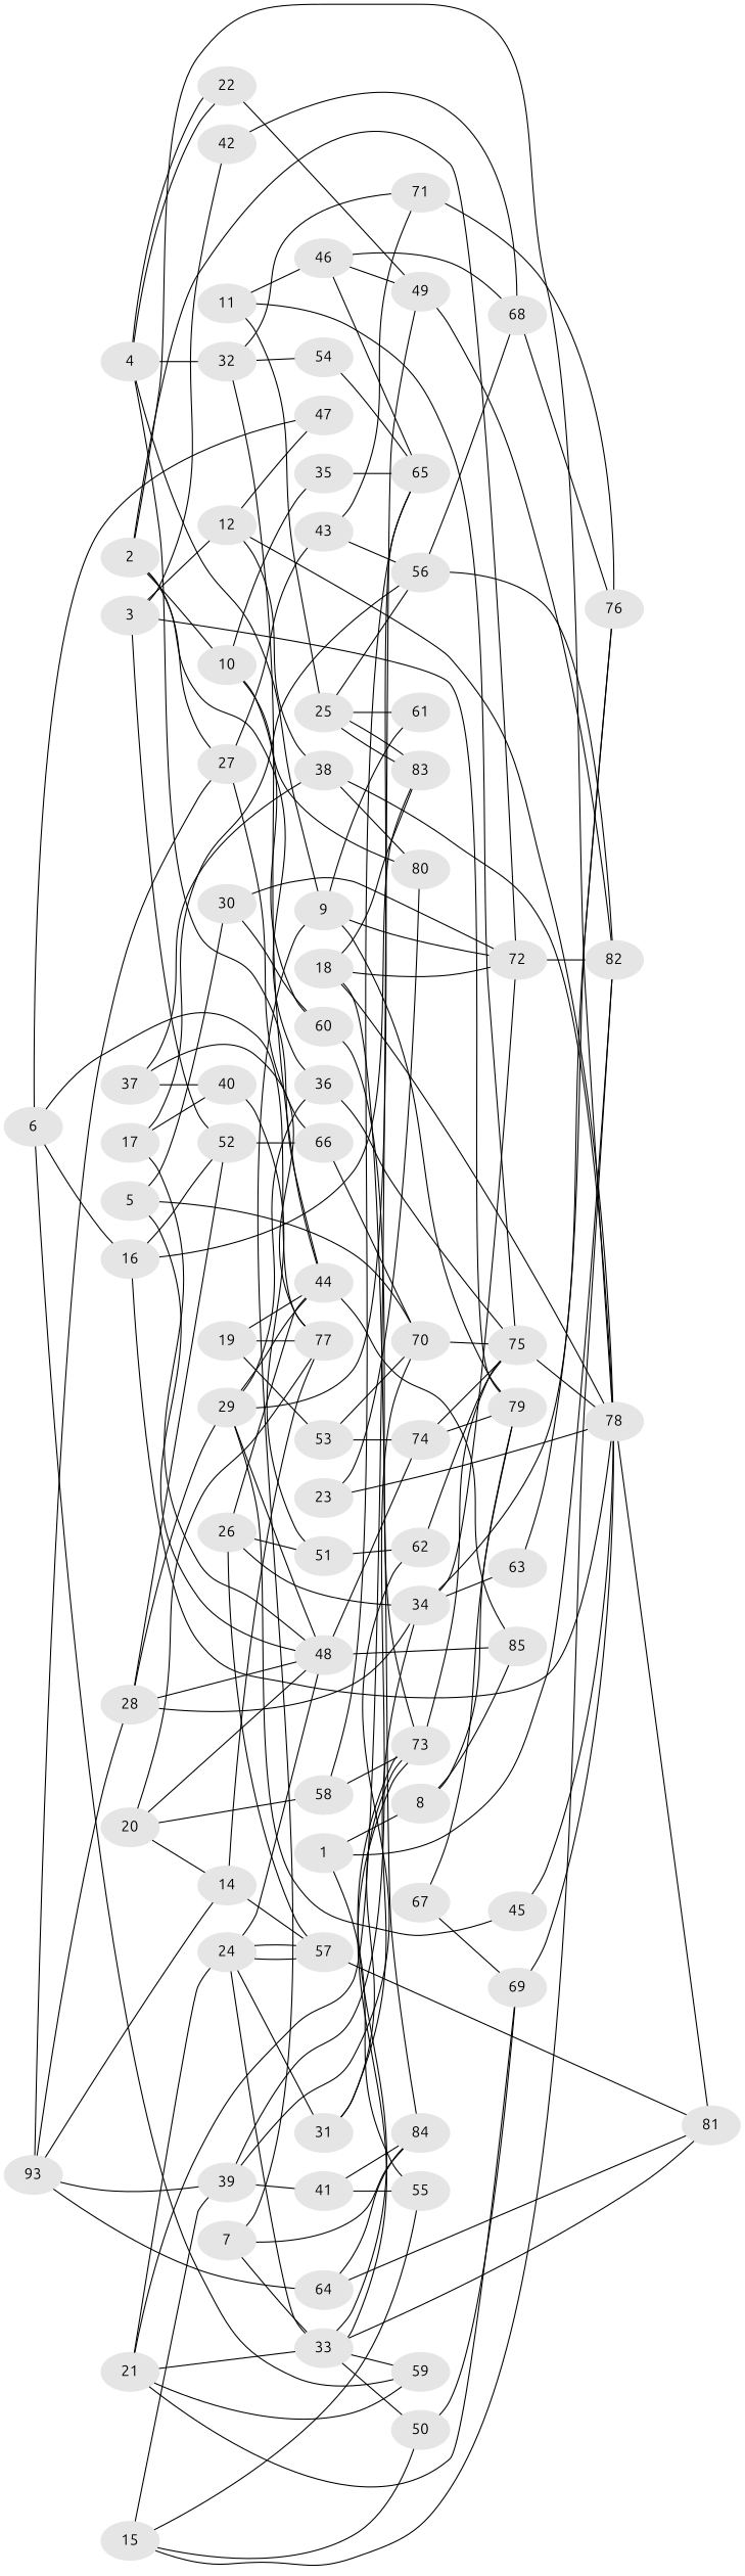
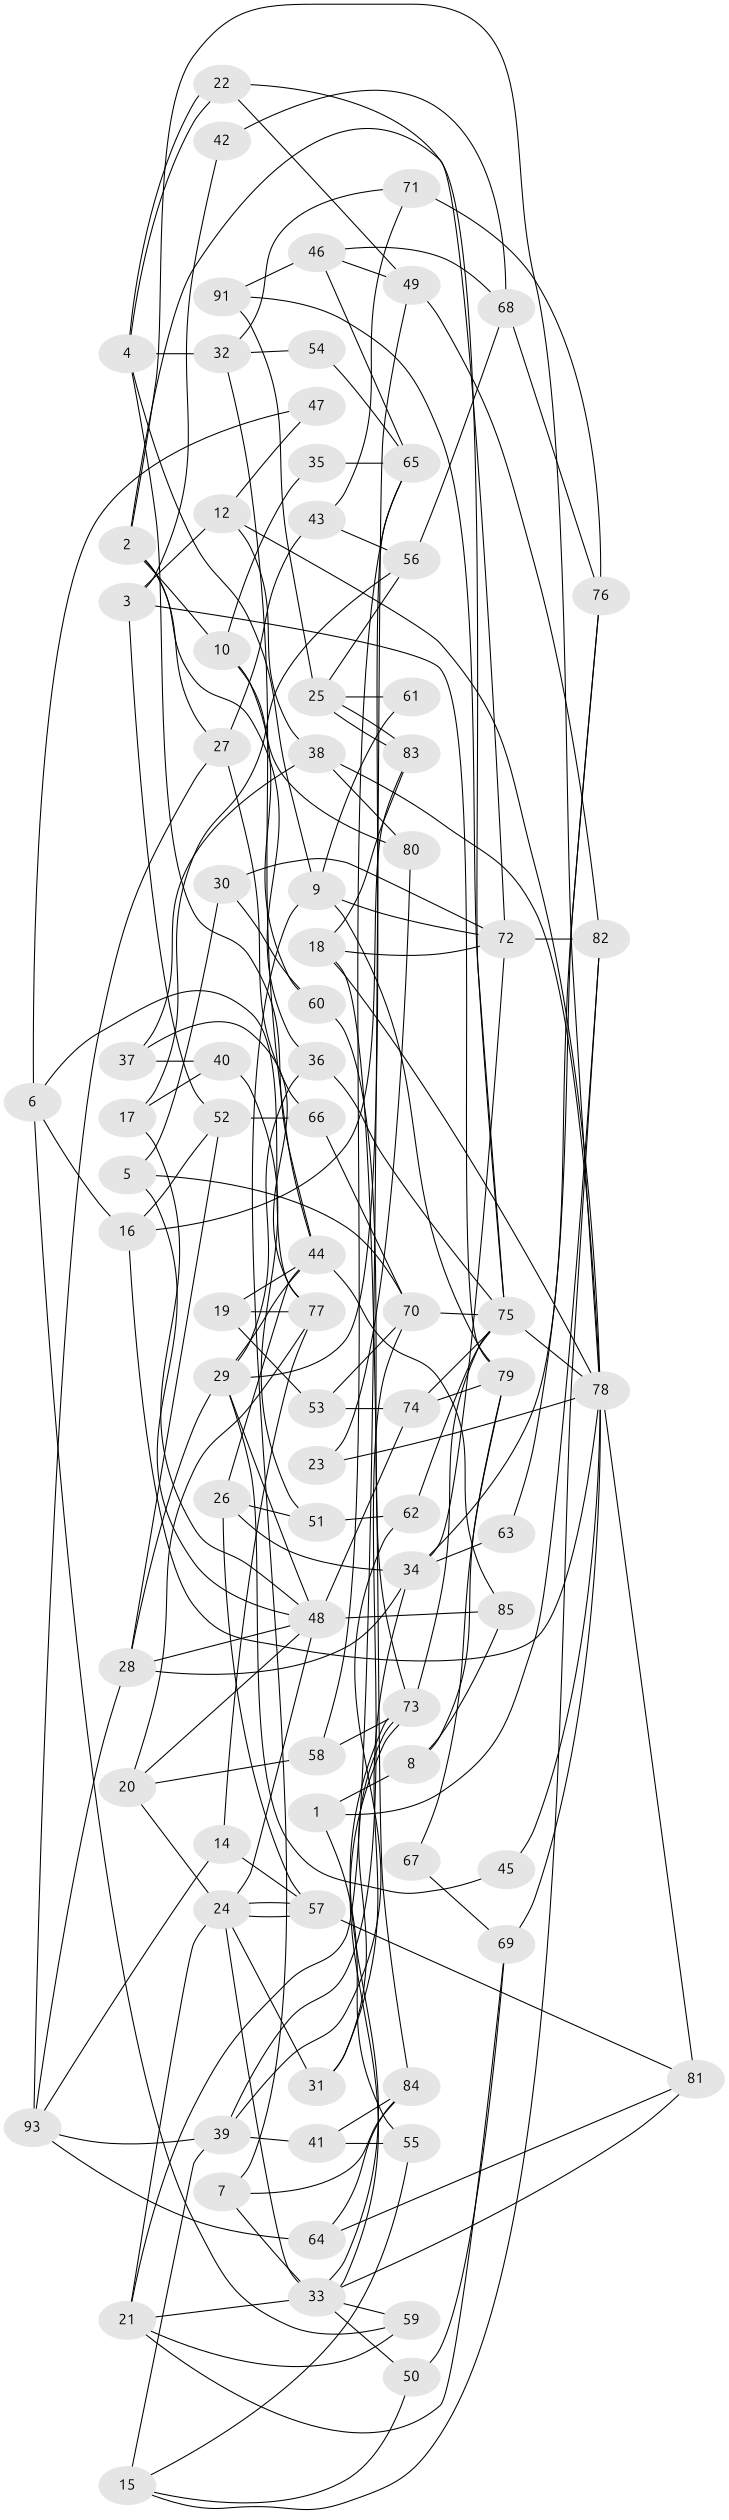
  graph {
    fontname=Ubuntu
    rankdir=LR
    node [color=gray90 fontname=Ubuntu style=filled]
    edge [fontname=Ubuntu]
    1
    8
    55
    82
    79
    85
    2
    10
    27
    36
    72
    78
    35
    60
    80
    43
    66
    75
    81
    3
    12
    42
    52
    47
    38
    68
    4
    9
    22
    32
    44
    61
    49
    54
    71
    5
    30
    48
    70
    74
    6
    16
    59
    77
    83
    7
    33
    84
    50
    73
    65
-   11
+   11 [label=91]
    25
    46
    56
    n56 [label=93]
    14
    28
    39
    64
    57
    34
    29
    41
    62
    15
    69
    17
    40
    51
    18
    19
    53
    20
    24
    58
    31
    21
    23
    26
    63
    76
    45
    37
    67
    1 -- 8
    1 -- 55
    1 -- 82
    8 -- 79
    8 -- 85
    2 -- 10
    2 -- 27
    2 -- 36
    2 -- 72
    2 -- 78
    10 -- 35
    10 -- 60
    10 -- 80
    27 -- 43
    27 -- 66
    36 -- 75
    72 -- 82
    78 -- 81
    35 -- 65
    60 -- 73
    43 -- 71
    43 -- 56
    66 -- 70
    75 -- 78
    3 -- 79
    3 -- 12
    3 -- 42
    3 -- 52
    12 -- 78
    12 -- 47
    12 -- 38
    42 -- 68
    52 -- 66
    38 -- 78
    38 -- 80
    68 -- 76
    4 -- 9
    4 -- 22
    4 -- 22
    4 -- 32
    4 -- 44
    9 -- 79
    9 -- 72
    9 -- 61
+   22 -- 75
    22 -- 49
    32 -- 44
    32 -- 54
    32 -- 71
    44 -- 85
    49 -- 82
    54 -- 65
    71 -- 76
    5 -- 30
    5 -- 48
    5 -- 70
    30 -- 72
    30 -- 60
    48 -- 85
    48 -- 74
    70 -- 75
    74 -- 79
    74 -- 75
    6 -- 47
    6 -- 16
    6 -- 59
    6 -- 77
    16 -- 78
    16 -- 52
    16 -- 83
    7 -- 9
    7 -- 33
    7 -- 84
    33 -- 81
    33 -- 59
    33 -- 50
    33 -- 73
    33 -- 73
    50 -- 69
    73 -- 75
    11 -- 75
    11 -- 25
    11 -- 46
    25 -- 61
    25 -- 83
    25 -- 83
    25 -- 56
    46 -- 68
    46 -- 49
    46 -- 65
-   56 -- 82
    56 -- 68
    n56 -- 27
    n56 -- 14
    n56 -- 28
    n56 -- 39
    n56 -- 64
    14 -- 77
    14 -- 57
    28 -- 52
    28 -- 48
    28 -- 34
    28 -- 29
    39 -- 70
    39 -- 41
    39 -- 62
    64 -- 81
    64 -- 84
    57 -- 81
    34 -- 72
    34 -- 63
    34 -- 76
    29 -- 36
    29 -- 44
    29 -- 48
    29 -- 65
    29 -- 45
    41 -- 55
    41 -- 84
    62 -- 75
    15 -- 55
    15 -- 82
    15 -- 50
    15 -- 39
    69 -- 78
    17 -- 48
    17 -- 56
    17 -- 40
    40 -- 51
    51 -- 62
    18 -- 72
    18 -- 78
    18 -- 83
    18 -- 84
    19 -- 44
    19 -- 77
    19 -- 53
    53 -- 70
    53 -- 74
    20 -- 48
    20 -- 77
-   20 -- 14
+   20 -- 24
    20 -- 58
    24 -- 48
    24 -- 33
    24 -- 57
    24 -- 57
    24 -- 31
    58 -- 73
    58 -- 65
    31 -- 73
    31 -- 34
    21 -- 49
    21 -- 59
    21 -- 33
    21 -- 69
    21 -- 24
    23 -- 78
    23 -- 80
    26 -- 44
    26 -- 57
    26 -- 34
    26 -- 51
    63 -- 76
    45 -- 78
    37 -- 38
    37 -- 77
    37 -- 40
    67 -- 79
    67 -- 69
  }
